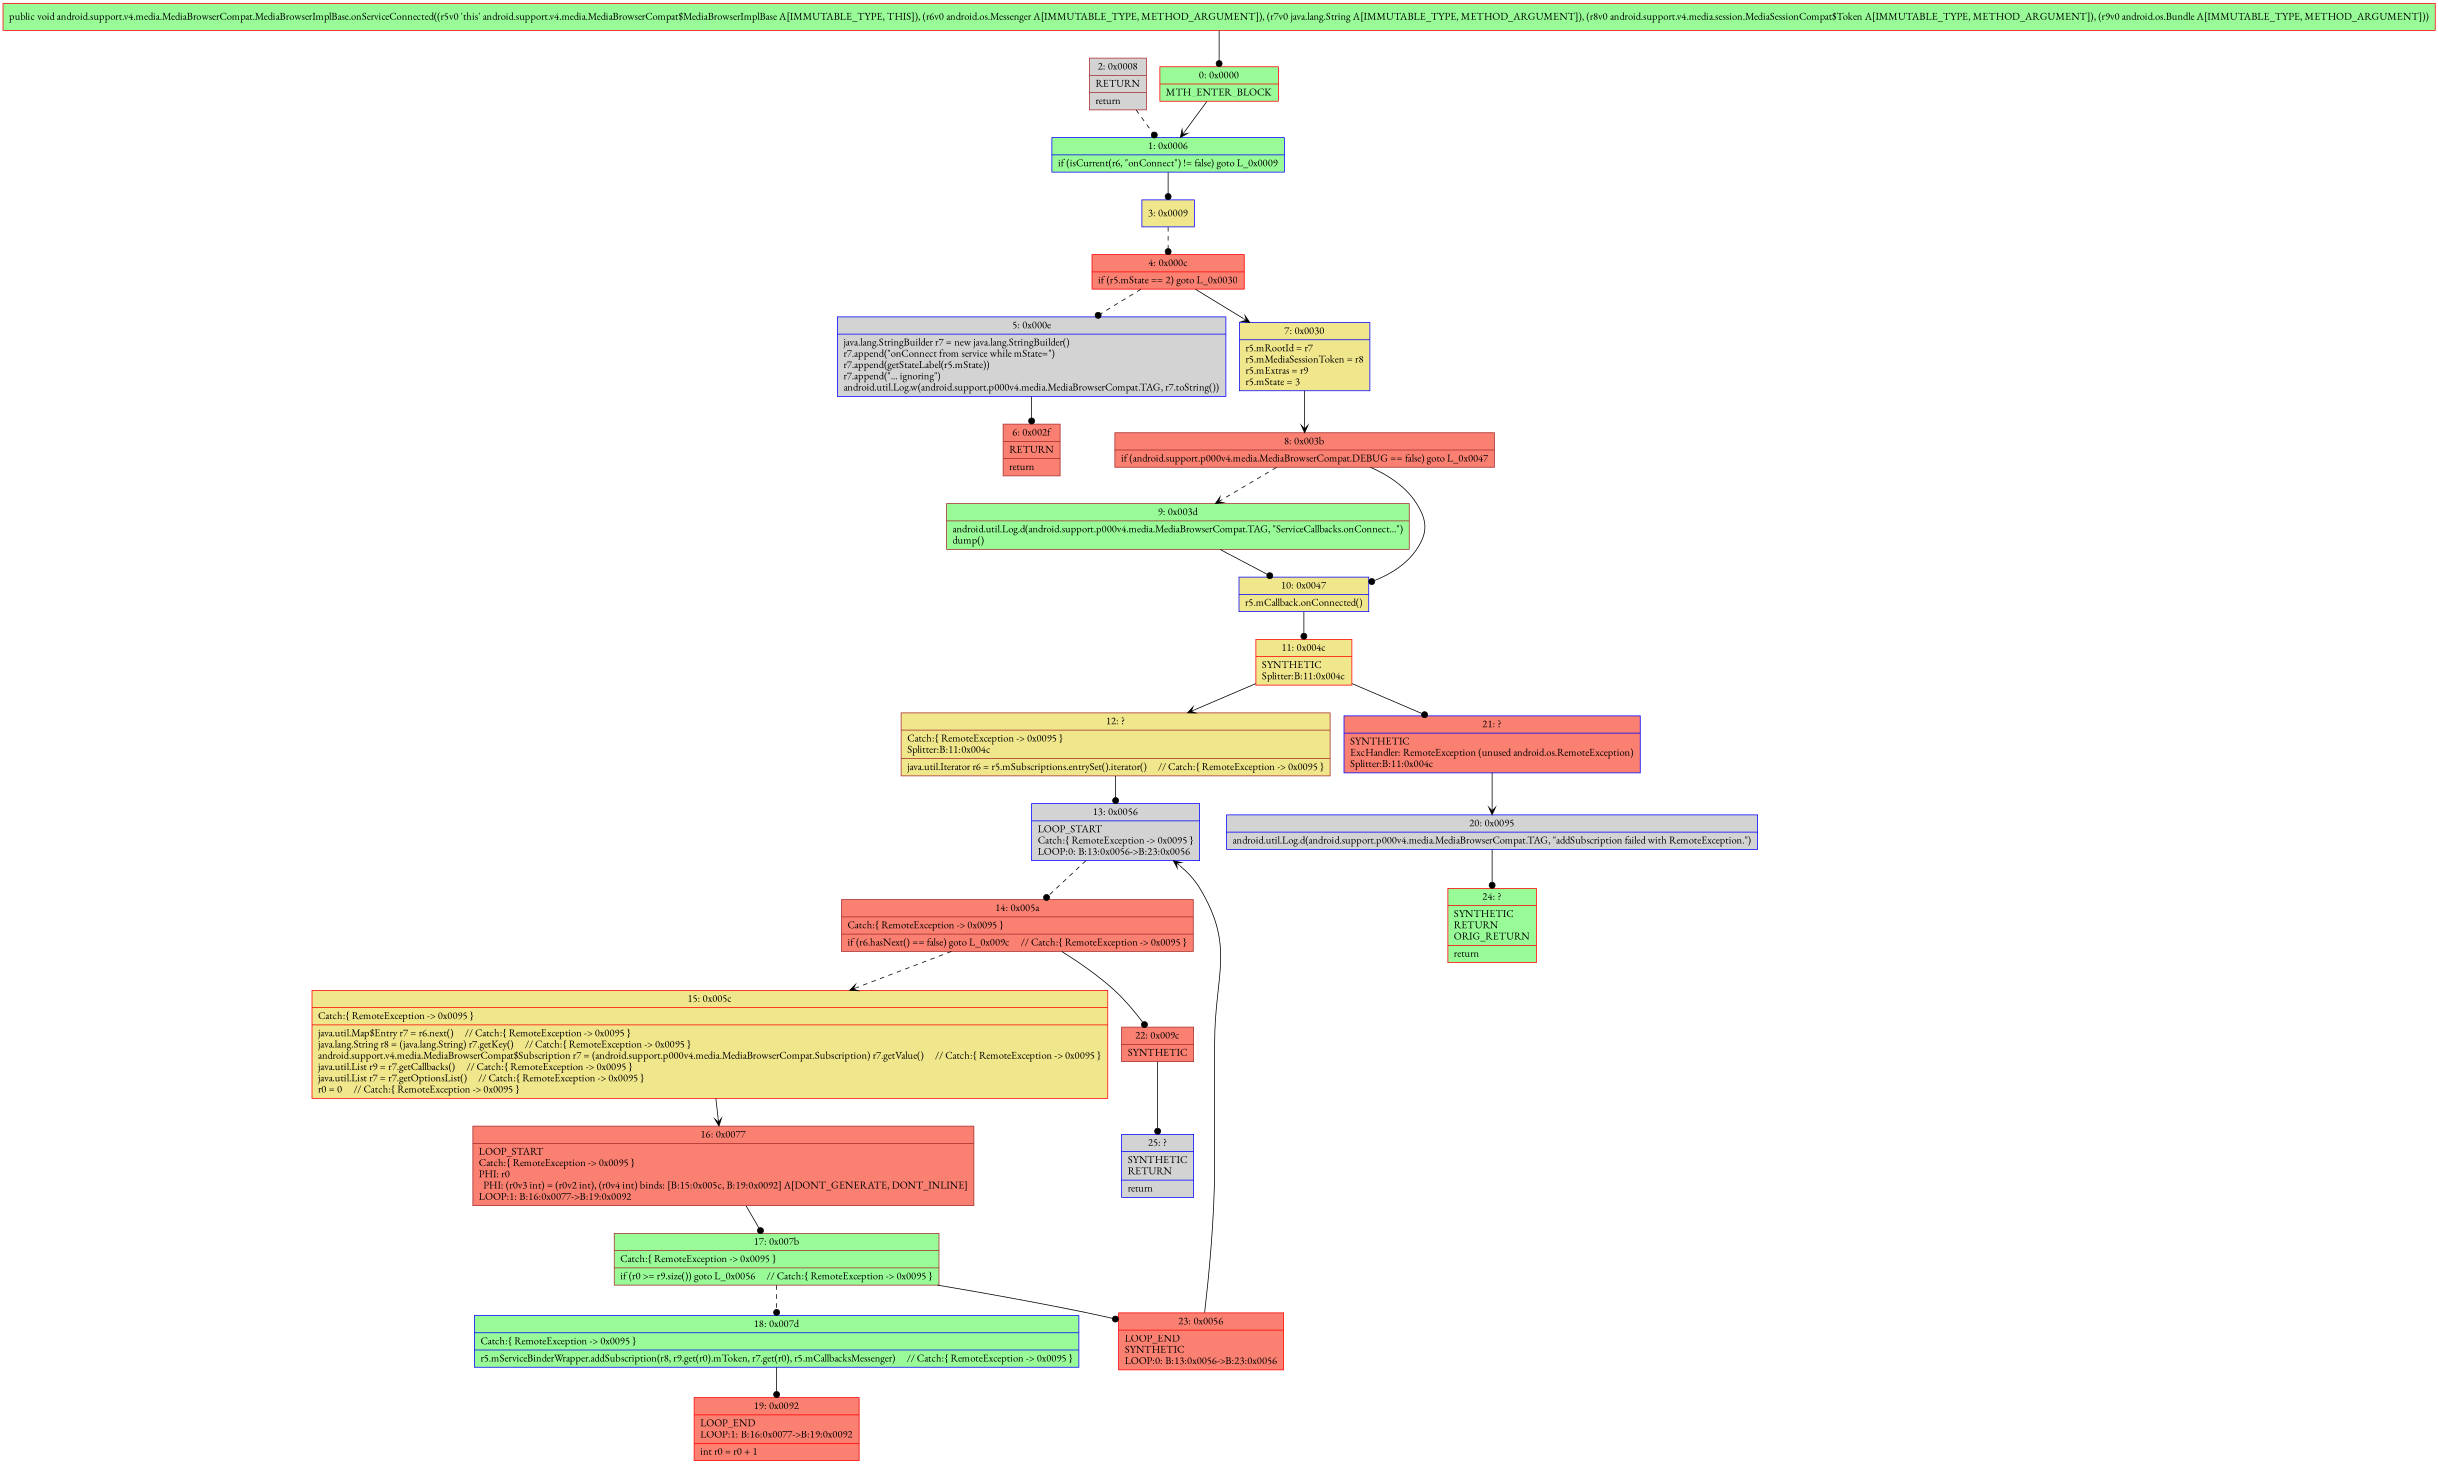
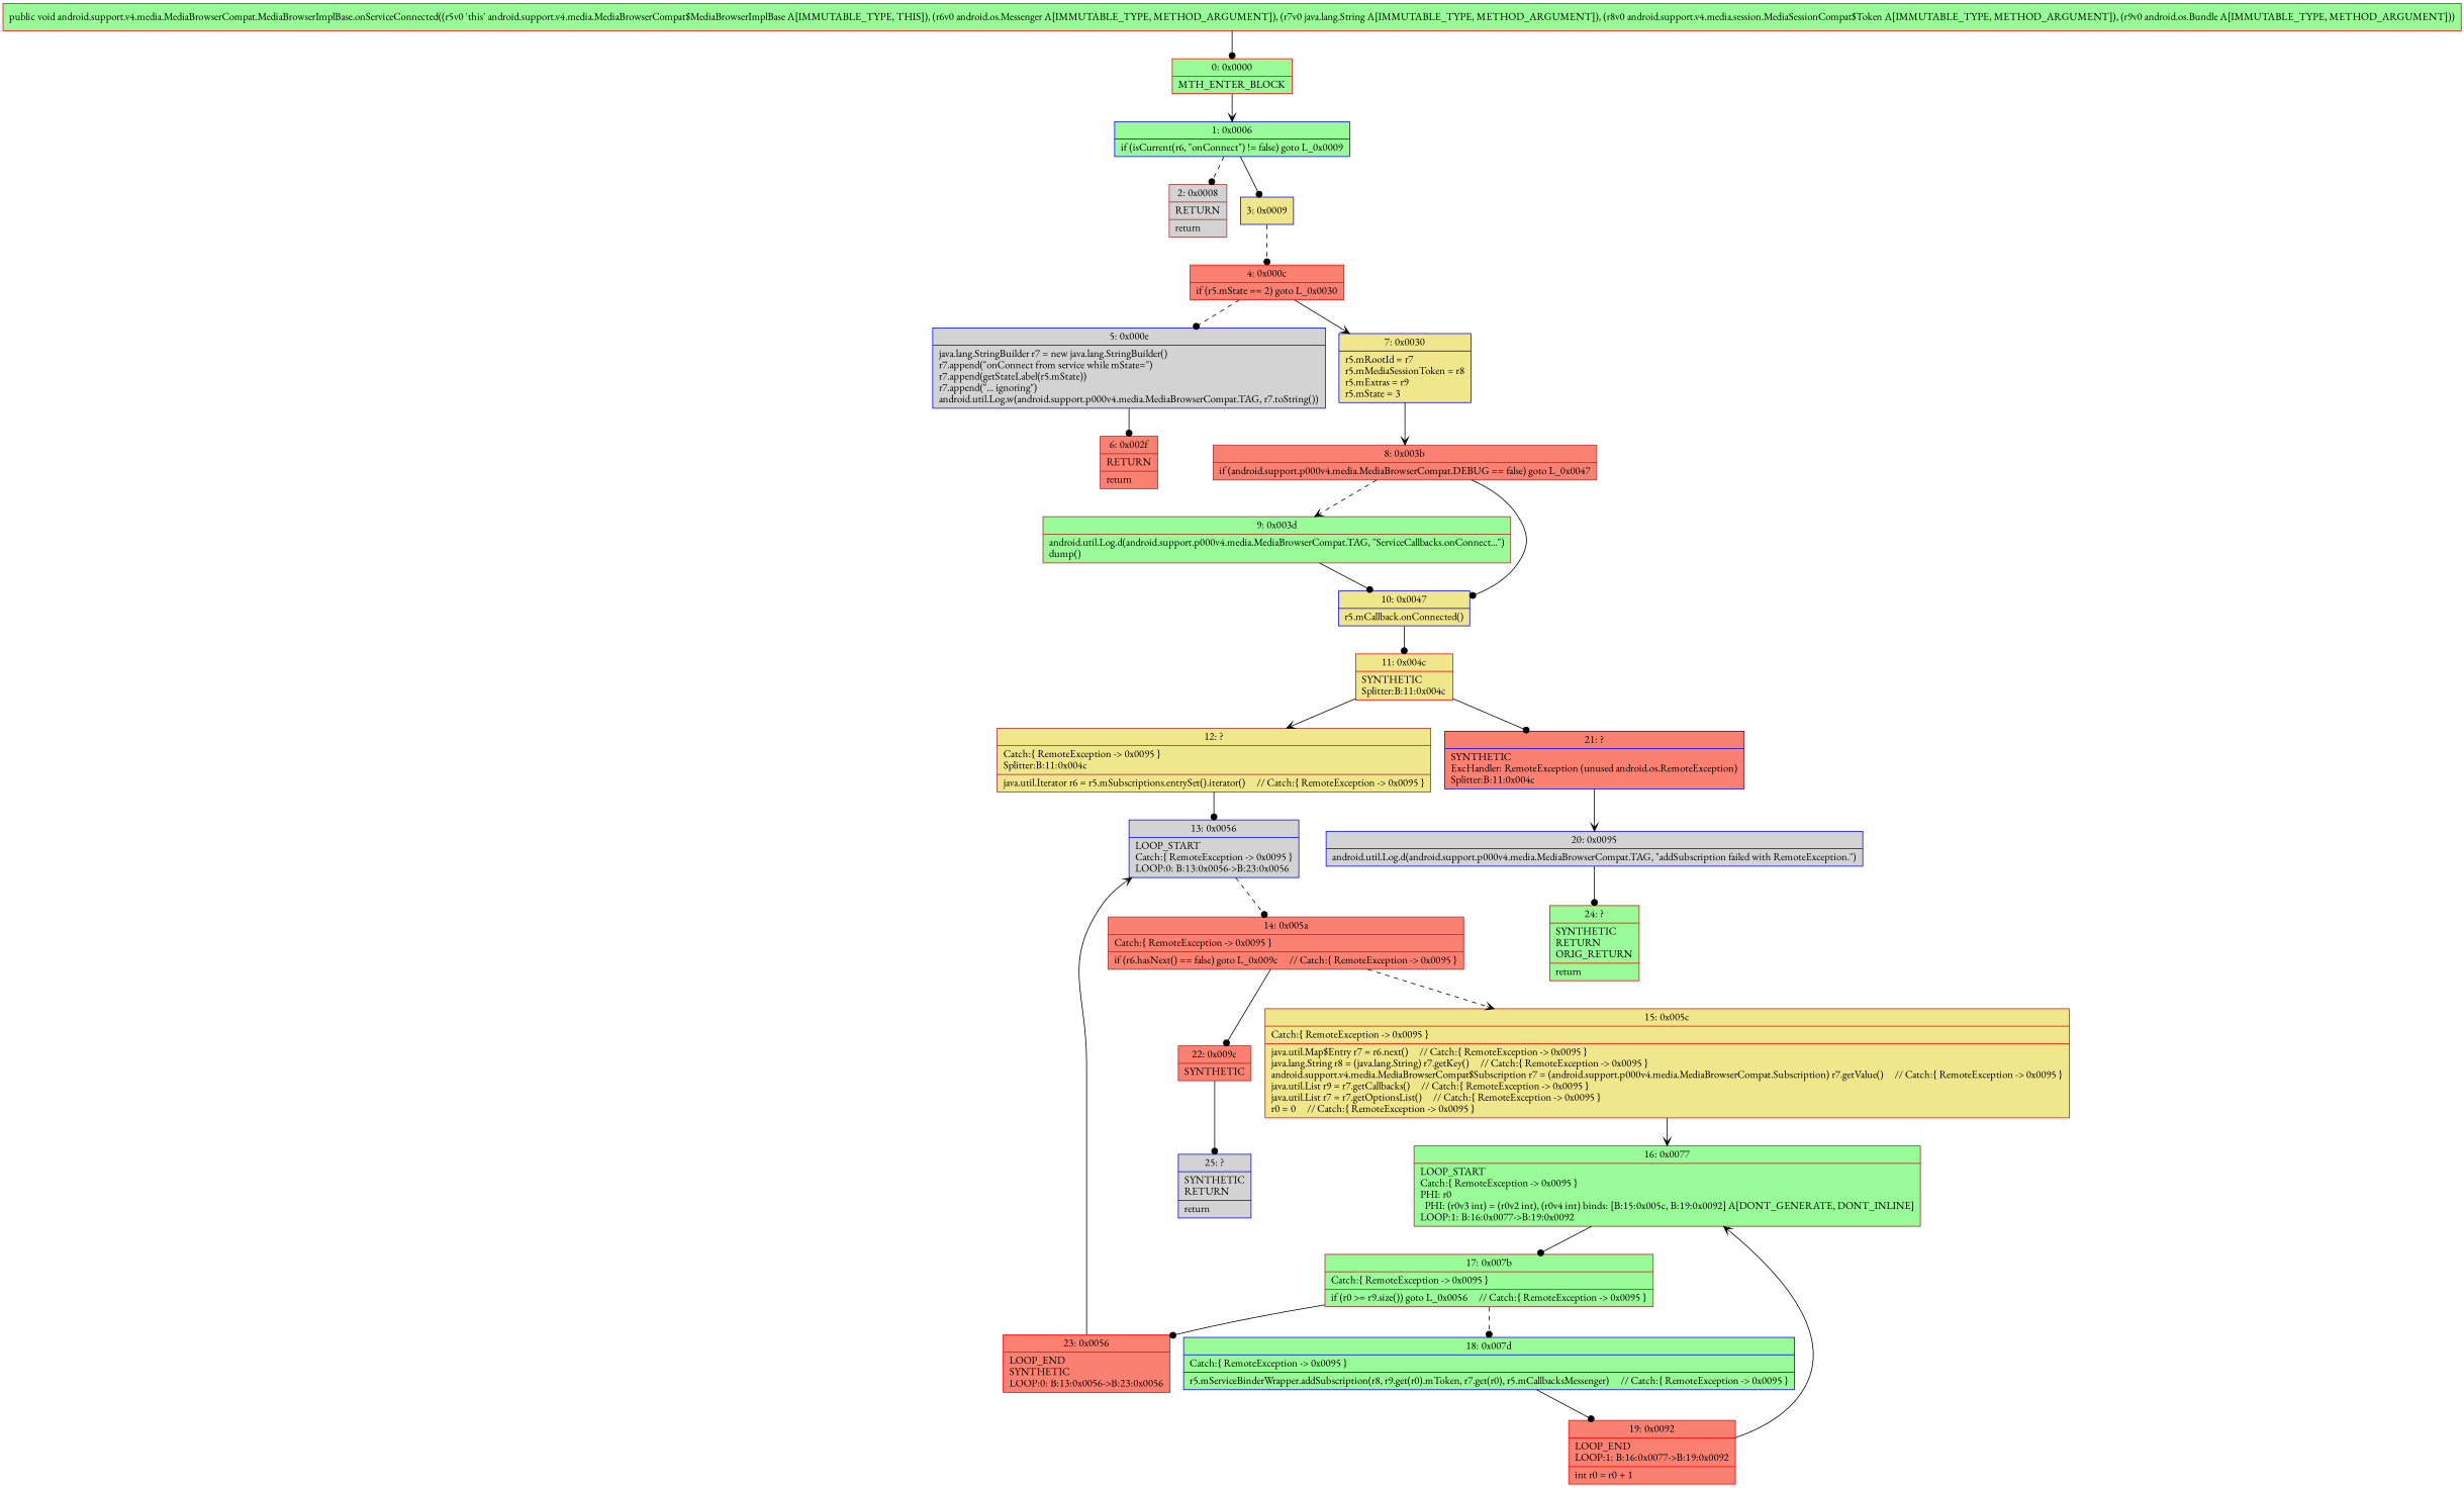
  digraph {
    fontname="EB Garamond"
    node [color=blue fillcolor=salmon fontname="EB Garamond" shape=record style=filled]
    edge [arrowhead=dot fontname="EB Garamond"]
    n1 [color=red fillcolor=palegreen label="{0\:\ 0x0000|MTH_ENTER_BLOCK\l}"]
    n2 [fillcolor=palegreen label="{1\:\ 0x0006|if (isCurrent(r6, \"onConnect\") != false) goto L_0x0009\l}"]
    n3 [color=brown fillcolor=lightgrey label="{2\:\ 0x0008|RETURN\l|return\l}"]
    n4 [fillcolor=khaki label="{3\:\ 0x0009}"]
    n5 [color=red label="{4\:\ 0x000c|if (r5.mState == 2) goto L_0x0030\l}"]
    n6 [fillcolor=lightgrey label="{5\:\ 0x000e|java.lang.StringBuilder r7 = new java.lang.StringBuilder()\lr7.append(\"onConnect from service while mState=\")\lr7.append(getStateLabel(r5.mState))\lr7.append(\"... ignoring\")\landroid.util.Log.w(android.support.p000v4.media.MediaBrowserCompat.TAG, r7.toString())\l}"]
    n7 [fillcolor=khaki label="{7\:\ 0x0030|r5.mRootId = r7\lr5.mMediaSessionToken = r8\lr5.mExtras = r9\lr5.mState = 3\l}"]
    n8 [color=brown label="{6\:\ 0x002f|RETURN\l|return\l}"]
    n9 [color=brown label="{8\:\ 0x003b|if (android.support.p000v4.media.MediaBrowserCompat.DEBUG == false) goto L_0x0047\l}"]
    n10 [color=brown fillcolor=palegreen label="{9\:\ 0x003d|android.util.Log.d(android.support.p000v4.media.MediaBrowserCompat.TAG, \"ServiceCallbacks.onConnect...\")\ldump()\l}"]
    n11 [fillcolor=khaki label="{10\:\ 0x0047|r5.mCallback.onConnected()\l}"]
    n12 [color=red fillcolor=khaki label="{11\:\ 0x004c|SYNTHETIC\lSplitter:B:11:0x004c\l}"]
    n13 [color=brown fillcolor=khaki label="{12\:\ ?|Catch:\{ RemoteException \-\> 0x0095 \}\lSplitter:B:11:0x004c\l|java.util.Iterator r6 = r5.mSubscriptions.entrySet().iterator()     \/\/ Catch:\{ RemoteException \-\> 0x0095 \}\l}"]
    n14 [label="{21\:\ ?|SYNTHETIC\lExcHandler: RemoteException (unused android.os.RemoteException)\lSplitter:B:11:0x004c\l}"]
    n15 [fillcolor=lightgrey label="{13\:\ 0x0056|LOOP_START\lCatch:\{ RemoteException \-\> 0x0095 \}\lLOOP:0: B:13:0x0056\-\>B:23:0x0056\l}"]
    n16 [fillcolor=lightgrey label="{20\:\ 0x0095|android.util.Log.d(android.support.p000v4.media.MediaBrowserCompat.TAG, \"addSubscription failed with RemoteException.\")\l}"]
    n17 [color=brown label="{14\:\ 0x005a|Catch:\{ RemoteException \-\> 0x0095 \}\l|if (r6.hasNext() == false) goto L_0x009c     \/\/ Catch:\{ RemoteException \-\> 0x0095 \}\l}"]
    n18 [color=red fillcolor=khaki label="{15\:\ 0x005c|Catch:\{ RemoteException \-\> 0x0095 \}\l|java.util.Map$Entry r7 = r6.next()     \/\/ Catch:\{ RemoteException \-\> 0x0095 \}\ljava.lang.String r8 = (java.lang.String) r7.getKey()     \/\/ Catch:\{ RemoteException \-\> 0x0095 \}\landroid.support.v4.media.MediaBrowserCompat$Subscription r7 = (android.support.p000v4.media.MediaBrowserCompat.Subscription) r7.getValue()     \/\/ Catch:\{ RemoteException \-\> 0x0095 \}\ljava.util.List r9 = r7.getCallbacks()     \/\/ Catch:\{ RemoteException \-\> 0x0095 \}\ljava.util.List r7 = r7.getOptionsList()     \/\/ Catch:\{ RemoteException \-\> 0x0095 \}\lr0 = 0     \/\/ Catch:\{ RemoteException \-\> 0x0095 \}\l}"]
    n19 [color=brown label="{22\:\ 0x009c|SYNTHETIC\l}"]
-   n20 [color=brown label="{16\:\ 0x0077|LOOP_START\lCatch:\{ RemoteException \-\> 0x0095 \}\lPHI: r0 \l  PHI: (r0v3 int) = (r0v2 int), (r0v4 int) binds: [B:15:0x005c, B:19:0x0092] A[DONT_GENERATE, DONT_INLINE]\lLOOP:1: B:16:0x0077\-\>B:19:0x0092\l}"]
+   n20 [color=brown fillcolor=palegreen label="{16\:\ 0x0077|LOOP_START\lCatch:\{ RemoteException \-\> 0x0095 \}\lPHI: r0 \l  PHI: (r0v3 int) = (r0v2 int), (r0v4 int) binds: [B:15:0x005c, B:19:0x0092] A[DONT_GENERATE, DONT_INLINE]\lLOOP:1: B:16:0x0077\-\>B:19:0x0092\l}"]
    n21 [fillcolor=lightgrey label="{25\:\ ?|SYNTHETIC\lRETURN\l|return\l}"]
    n22 [color=brown fillcolor=palegreen label="{17\:\ 0x007b|Catch:\{ RemoteException \-\> 0x0095 \}\l|if (r0 \>= r9.size()) goto L_0x0056     \/\/ Catch:\{ RemoteException \-\> 0x0095 \}\l}"]
    n23 [fillcolor=palegreen label="{18\:\ 0x007d|Catch:\{ RemoteException \-\> 0x0095 \}\l|r5.mServiceBinderWrapper.addSubscription(r8, r9.get(r0).mToken, r7.get(r0), r5.mCallbacksMessenger)     \/\/ Catch:\{ RemoteException \-\> 0x0095 \}\l}"]
    n24 [color=red label="{23\:\ 0x0056|LOOP_END\lSYNTHETIC\lLOOP:0: B:13:0x0056\-\>B:23:0x0056\l}"]
    n25 [color=red label="{19\:\ 0x0092|LOOP_END\lLOOP:1: B:16:0x0077\-\>B:19:0x0092\l|int r0 = r0 + 1\l}"]
    n26 [color=red fillcolor=palegreen label="{24\:\ ?|SYNTHETIC\lRETURN\lORIG_RETURN\l|return\l}"]
    n27 [color=red fillcolor=palegreen label="{public void android.support.v4.media.MediaBrowserCompat.MediaBrowserImplBase.onServiceConnected((r5v0 'this' android.support.v4.media.MediaBrowserCompat$MediaBrowserImplBase A[IMMUTABLE_TYPE, THIS]), (r6v0 android.os.Messenger A[IMMUTABLE_TYPE, METHOD_ARGUMENT]), (r7v0 java.lang.String A[IMMUTABLE_TYPE, METHOD_ARGUMENT]), (r8v0 android.support.v4.media.session.MediaSessionCompat$Token A[IMMUTABLE_TYPE, METHOD_ARGUMENT]), (r9v0 android.os.Bundle A[IMMUTABLE_TYPE, METHOD_ARGUMENT])) }"]
    n1 -> n2 [arrowhead=vee]
-   n3 -> n2 [style=dashed]
+   n2 -> n3 [style=dashed]
    n2 -> n4
    n4 -> n5 [style=dashed]
    n5 -> n6 [style=dashed]
    n5 -> n7 [arrowhead=vee]
    n6 -> n8
    n7 -> n9 [arrowhead=vee]
    n9 -> n10 [arrowhead=vee style=dashed]
    n9 -> n11
    n10 -> n11
    n11 -> n12
    n12 -> n13 [arrowhead=vee]
    n12 -> n14
    n13 -> n15
    n14 -> n16 [arrowhead=vee]
    n15 -> n17 [style=dashed]
    n16 -> n26
    n17 -> n18 [arrowhead=vee style=dashed]
    n17 -> n19
    n18 -> n20 [arrowhead=vee]
    n19 -> n21
    n20 -> n22
    n22 -> n23 [style=dashed]
    n22 -> n24
    n23 -> n25
    n24 -> n15 [arrowhead=vee]
+   n25 -> n20 [arrowhead=vee]
    n27 -> n1
  }
